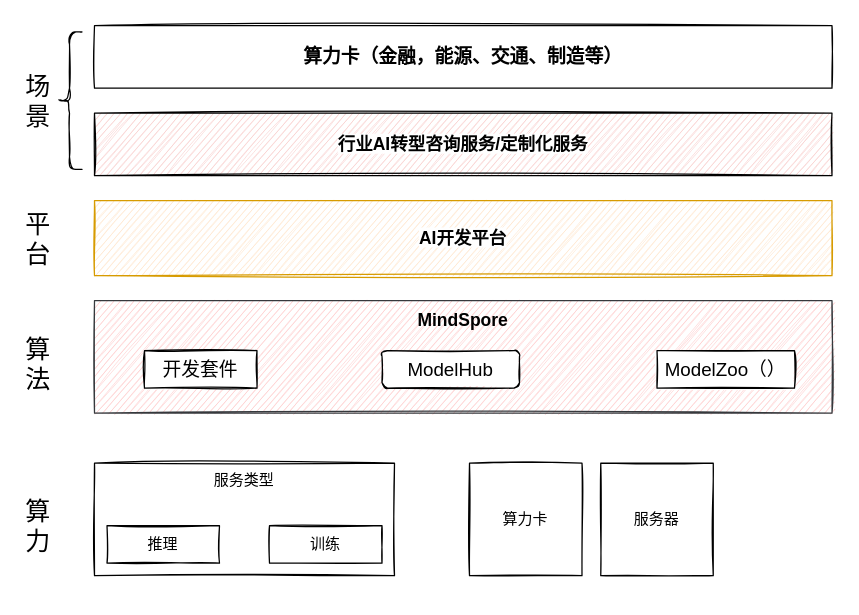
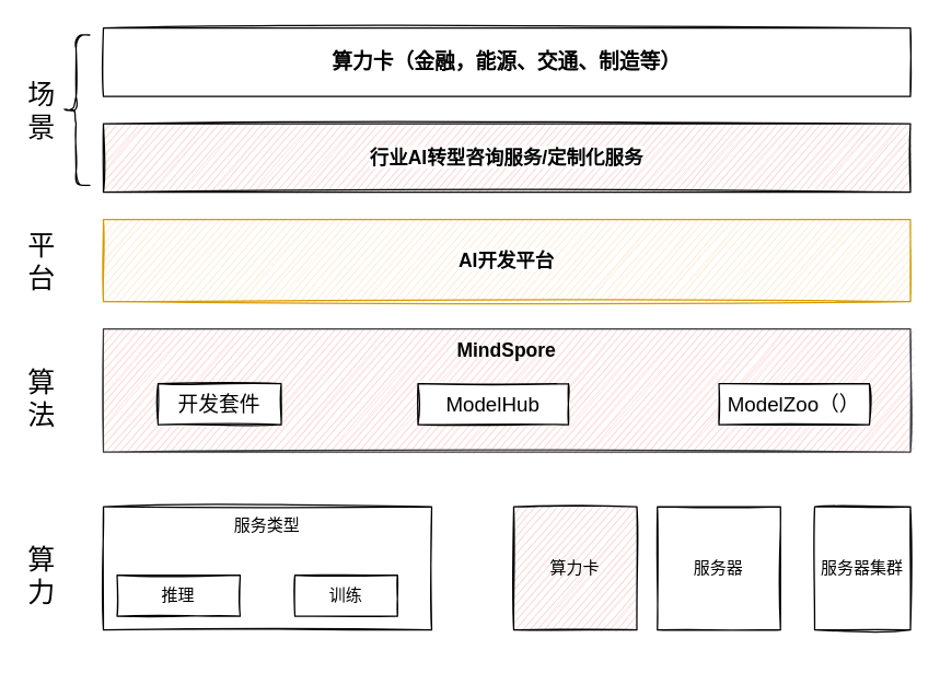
  <mxCell id="0" />
  <mxCell id="1" parent="0" />
  <mxCell id="2" value="服务类型" style="rounded=0;whiteSpace=wrap;html=1;sketch=1;fontSize=12;verticalAlign=top;" parent="1" vertex="1"><mxGeometry x="75" y="370" width="240" height="90" as="geometry" /></mxCell>
  <mxCell id="3" value="推理" style="rounded=0;whiteSpace=wrap;html=1;sketch=1;" parent="1" vertex="1"><mxGeometry x="85" y="420" width="90" height="30" as="geometry" /></mxCell>
- <mxCell id="4" value="训练" style="rounded=0;whiteSpace=wrap;html=1;sketch=1;" parent="1" vertex="1"><mxGeometry x="215" y="420" width="90" height="30" as="geometry" /></mxCell>
+ <mxCell id="4" value="训练" style="rounded=0;whiteSpace=wrap;html=1;sketch=1;" parent="1" vertex="1"><mxGeometry x="215" y="420" width="75" height="30" as="geometry" /></mxCell>
  <mxCell id="5" value="算力" style="text;html=1;strokeColor=none;fillColor=none;align=center;verticalAlign=middle;whiteSpace=wrap;rounded=0;sketch=1;fontSize=20;" parent="1" vertex="1"><mxGeometry x="20" y="370" width="20" height="100" as="geometry" /></mxCell>
  <mxCell id="6" value="" style="group" parent="1" vertex="1" connectable="0"><mxGeometry x="375" y="370" width="290" height="90" as="geometry" /></mxCell>
- <mxCell id="7" value="算力卡" style="rounded=0;whiteSpace=wrap;html=1;sketch=1;" parent="6" vertex="1"><mxGeometry width="90.0" height="90" as="geometry" /></mxCell>
+ <mxCell id="7" value="算力卡" style="rounded=0;whiteSpace=wrap;html=1;sketch=1;fillColor=#f8cecc;" parent="6" vertex="1"><mxGeometry width="90.0" height="90" as="geometry" /></mxCell>
  <mxCell id="8" value="服务器" style="rounded=0;whiteSpace=wrap;html=1;sketch=1;" parent="6" vertex="1"><mxGeometry x="105" width="90.0" height="90" as="geometry" /></mxCell>
+ <mxCell id="9" value="服务器集群" style="rounded=0;whiteSpace=wrap;html=1;sketch=1;" parent="6" vertex="1"><mxGeometry x="220" width="70" height="90" as="geometry" /></mxCell>
  <mxCell id="10" value="底层元素" parent="0" />
  <mxCell id="11" value="场景" style="text;html=1;strokeColor=none;fillColor=none;align=center;verticalAlign=middle;whiteSpace=wrap;rounded=0;sketch=1;fontSize=20;" parent="10" vertex="1"><mxGeometry x="20" y="30" width="20" height="100" as="geometry" /></mxCell>
  <mxCell id="12" value="&lt;div style=&quot;font-size: 14px; line-height: 19px;&quot;&gt;&lt;span style=&quot;background-color: rgb(255, 255, 255);&quot;&gt;&lt;b&gt;AI开发平台&lt;/b&gt;&lt;/span&gt;&lt;/div&gt;" style="rounded=0;whiteSpace=wrap;html=1;sketch=1;align=center;fillColor=#ffe6cc;strokeColor=#d79b00;" parent="10" vertex="1"><mxGeometry x="75" y="160" width="590" height="60" as="geometry" /></mxCell>
  <mxCell id="13" value="&lt;div style=&quot;font-size: 14px; line-height: 19px;&quot;&gt;&lt;span style=&quot;background-color: rgb(255, 255, 255);&quot;&gt;&lt;b&gt;行业AI转型咨询服务/定制化服务&lt;/b&gt;&lt;/span&gt;&lt;/div&gt;" style="rounded=0;whiteSpace=wrap;html=1;sketch=1;align=center;fontColor=default;fillColor=#f8cecc;" parent="10" vertex="1"><mxGeometry x="75" y="90" width="590" height="50" as="geometry" /></mxCell>
  <mxCell id="14" value="&lt;div style=&quot;font-size: 14px; line-height: 19px;&quot;&gt;&lt;b&gt;MindSpore&lt;/b&gt;&lt;/div&gt;" style="rounded=0;whiteSpace=wrap;html=1;sketch=1;verticalAlign=top;fillColor=#ffcccc;fillStyle=hachure;strokeColor=#36393d;" parent="10" vertex="1"><mxGeometry x="75" y="240" width="590" height="90" as="geometry" /></mxCell>
  <mxCell id="15" value="开发套件" style="rounded=0;whiteSpace=wrap;html=1;sketch=1;fontFamily=Helvetica;fontSize=15;fontColor=default;strokeColor=default;fillColor=default;" parent="10" vertex="1"><mxGeometry x="115" y="280" width="90" height="30" as="geometry" /></mxCell>
- <mxCell id="16" value="ModelHub" style="whiteSpace=wrap;html=1;sketch=1;fontFamily=Helvetica;fontSize=15;fontColor=default;strokeColor=default;fillColor=default;rounded=1;" parent="10" vertex="1"><mxGeometry x="305" y="280" width="110" height="30" as="geometry" /></mxCell>
+ <mxCell id="16" value="ModelHub" style="rounded=0;whiteSpace=wrap;html=1;sketch=1;fontFamily=Helvetica;fontSize=15;fontColor=default;strokeColor=default;fillColor=default;" parent="10" vertex="1"><mxGeometry x="305" y="280" width="110" height="30" as="geometry" /></mxCell>
  <mxCell id="17" value="ModelZoo（）" style="rounded=0;whiteSpace=wrap;html=1;sketch=1;fontFamily=Helvetica;fontSize=15;fontColor=default;strokeColor=default;fillColor=default;" parent="10" vertex="1"><mxGeometry x="525" y="280" width="110" height="30" as="geometry" /></mxCell>
  <mxCell id="18" value="&lt;h6 style=&quot;line-height: 19px;&quot;&gt;&lt;span style=&quot;background-color: rgb(255, 255, 255);&quot;&gt;&lt;font style=&quot;font-size: 15px;&quot; color=&quot;#000000&quot;&gt;算力卡（金融，能源、交通、制造等）&lt;/font&gt;&lt;/span&gt;&lt;/h6&gt;" style="rounded=0;whiteSpace=wrap;html=1;sketch=1;align=center;fontColor=default;" parent="10" vertex="1"><mxGeometry x="75" y="20" width="590" height="50" as="geometry" /></mxCell>
  <mxCell id="19" value="算法" style="text;html=1;strokeColor=none;fillColor=none;align=center;verticalAlign=middle;whiteSpace=wrap;rounded=0;sketch=1;fontSize=20;" parent="10" vertex="1"><mxGeometry x="20" y="240" width="20" height="100" as="geometry" /></mxCell>
  <mxCell id="20" value="平台" style="text;html=1;strokeColor=none;fillColor=none;align=center;verticalAlign=middle;whiteSpace=wrap;rounded=0;sketch=1;fontSize=20;" parent="10" vertex="1"><mxGeometry x="20" y="140" width="20" height="100" as="geometry" /></mxCell>
  <mxCell id="21" value="" style="shape=curlyBracket;whiteSpace=wrap;html=1;rounded=1;sketch=1;fillStyle=hachure;fontFamily=Helvetica;fontSize=12;fontColor=default;strokeColor=default;fillColor=default;" parent="10" vertex="1"><mxGeometry x="45" y="25" width="20" height="110" as="geometry" /></mxCell>
